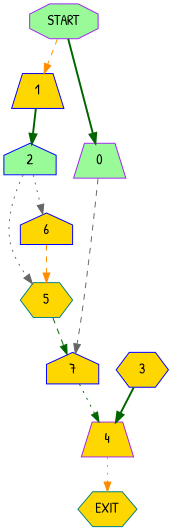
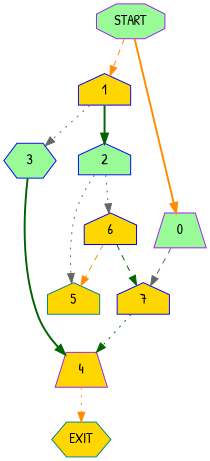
  digraph {
    fontname="Patrick Hand"
    node [color=blue fillcolor=gold fontname="Patrick Hand" shape=trapezium style=filled]
    edge [color=darkorange fontname="Patrick Hand" style=dotted]
    n1 [color=purple fillcolor=palegreen label=START shape=octagon]
-   1
+   1 [shape=house]
    n3 [color=purple fillcolor=palegreen label=0]
    2 [fillcolor=palegreen shape=house]
-   3 [shape=hexagon]
+   3 [fillcolor=palegreen shape=hexagon]
    7 [shape=house]
    n7 [color=teal label=EXIT shape=hexagon]
-   5 [color=teal shape=hexagon]
+   5 [color=teal shape=house]
    6 [shape=house]
    4 [color=purple]
    n1 -> 1 [style=dashed]
-   n1 -> n3 [color=darkgreen style=bold]
+   n1 -> n3 [style=bold]
    1 -> 2 [color=darkgreen style=bold]
+   1 -> 3 [color=gray40]
    n3 -> 7 [color=gray40 style=dashed]
    2 -> 5 [color=gray40]
    2 -> 6 [color=gray40]
    3 -> 4 [color=darkgreen style=bold]
    7 -> 4 [color=darkgreen]
-   5 -> 7 [color=darkgreen style=dashed]
+   6 -> 7 [color=darkgreen style=dashed]
    6 -> 5 [style=dashed]
    4 -> n7
  }
